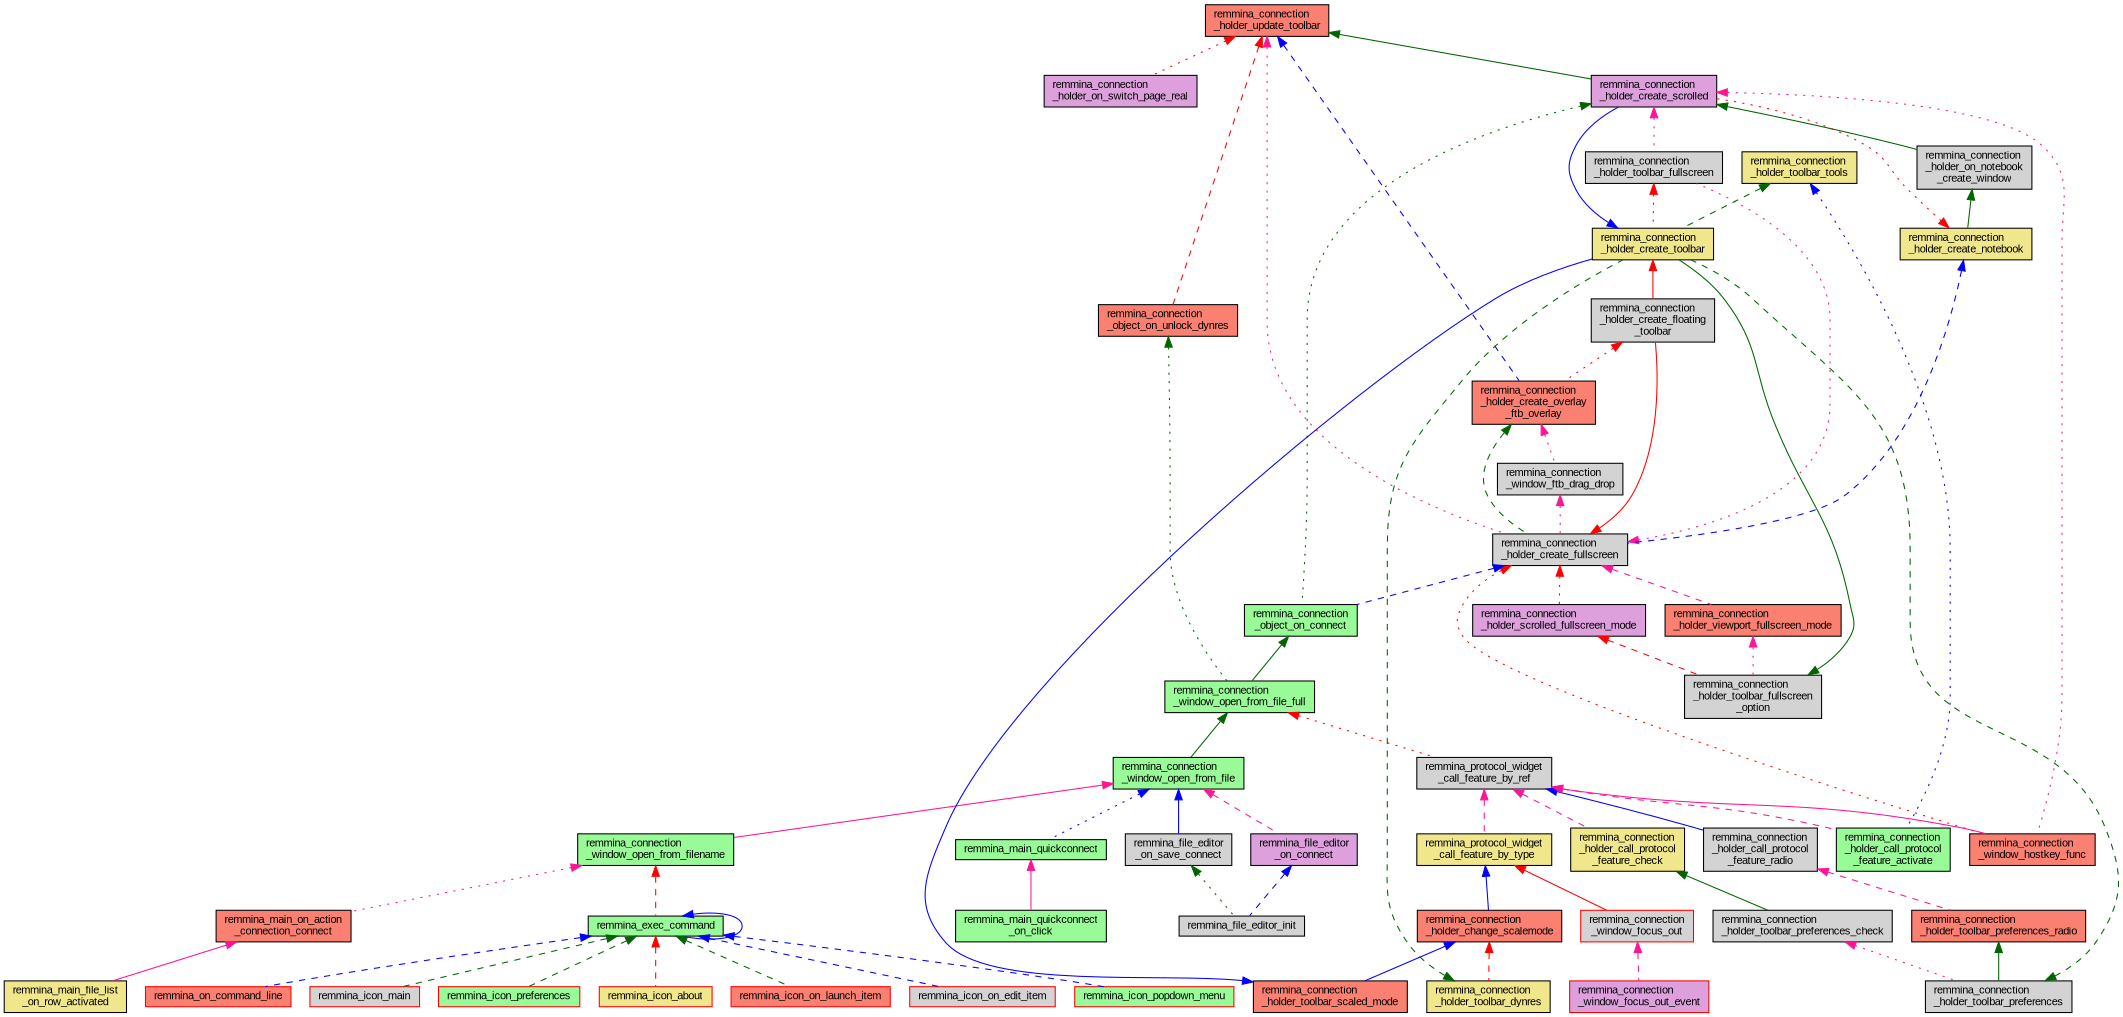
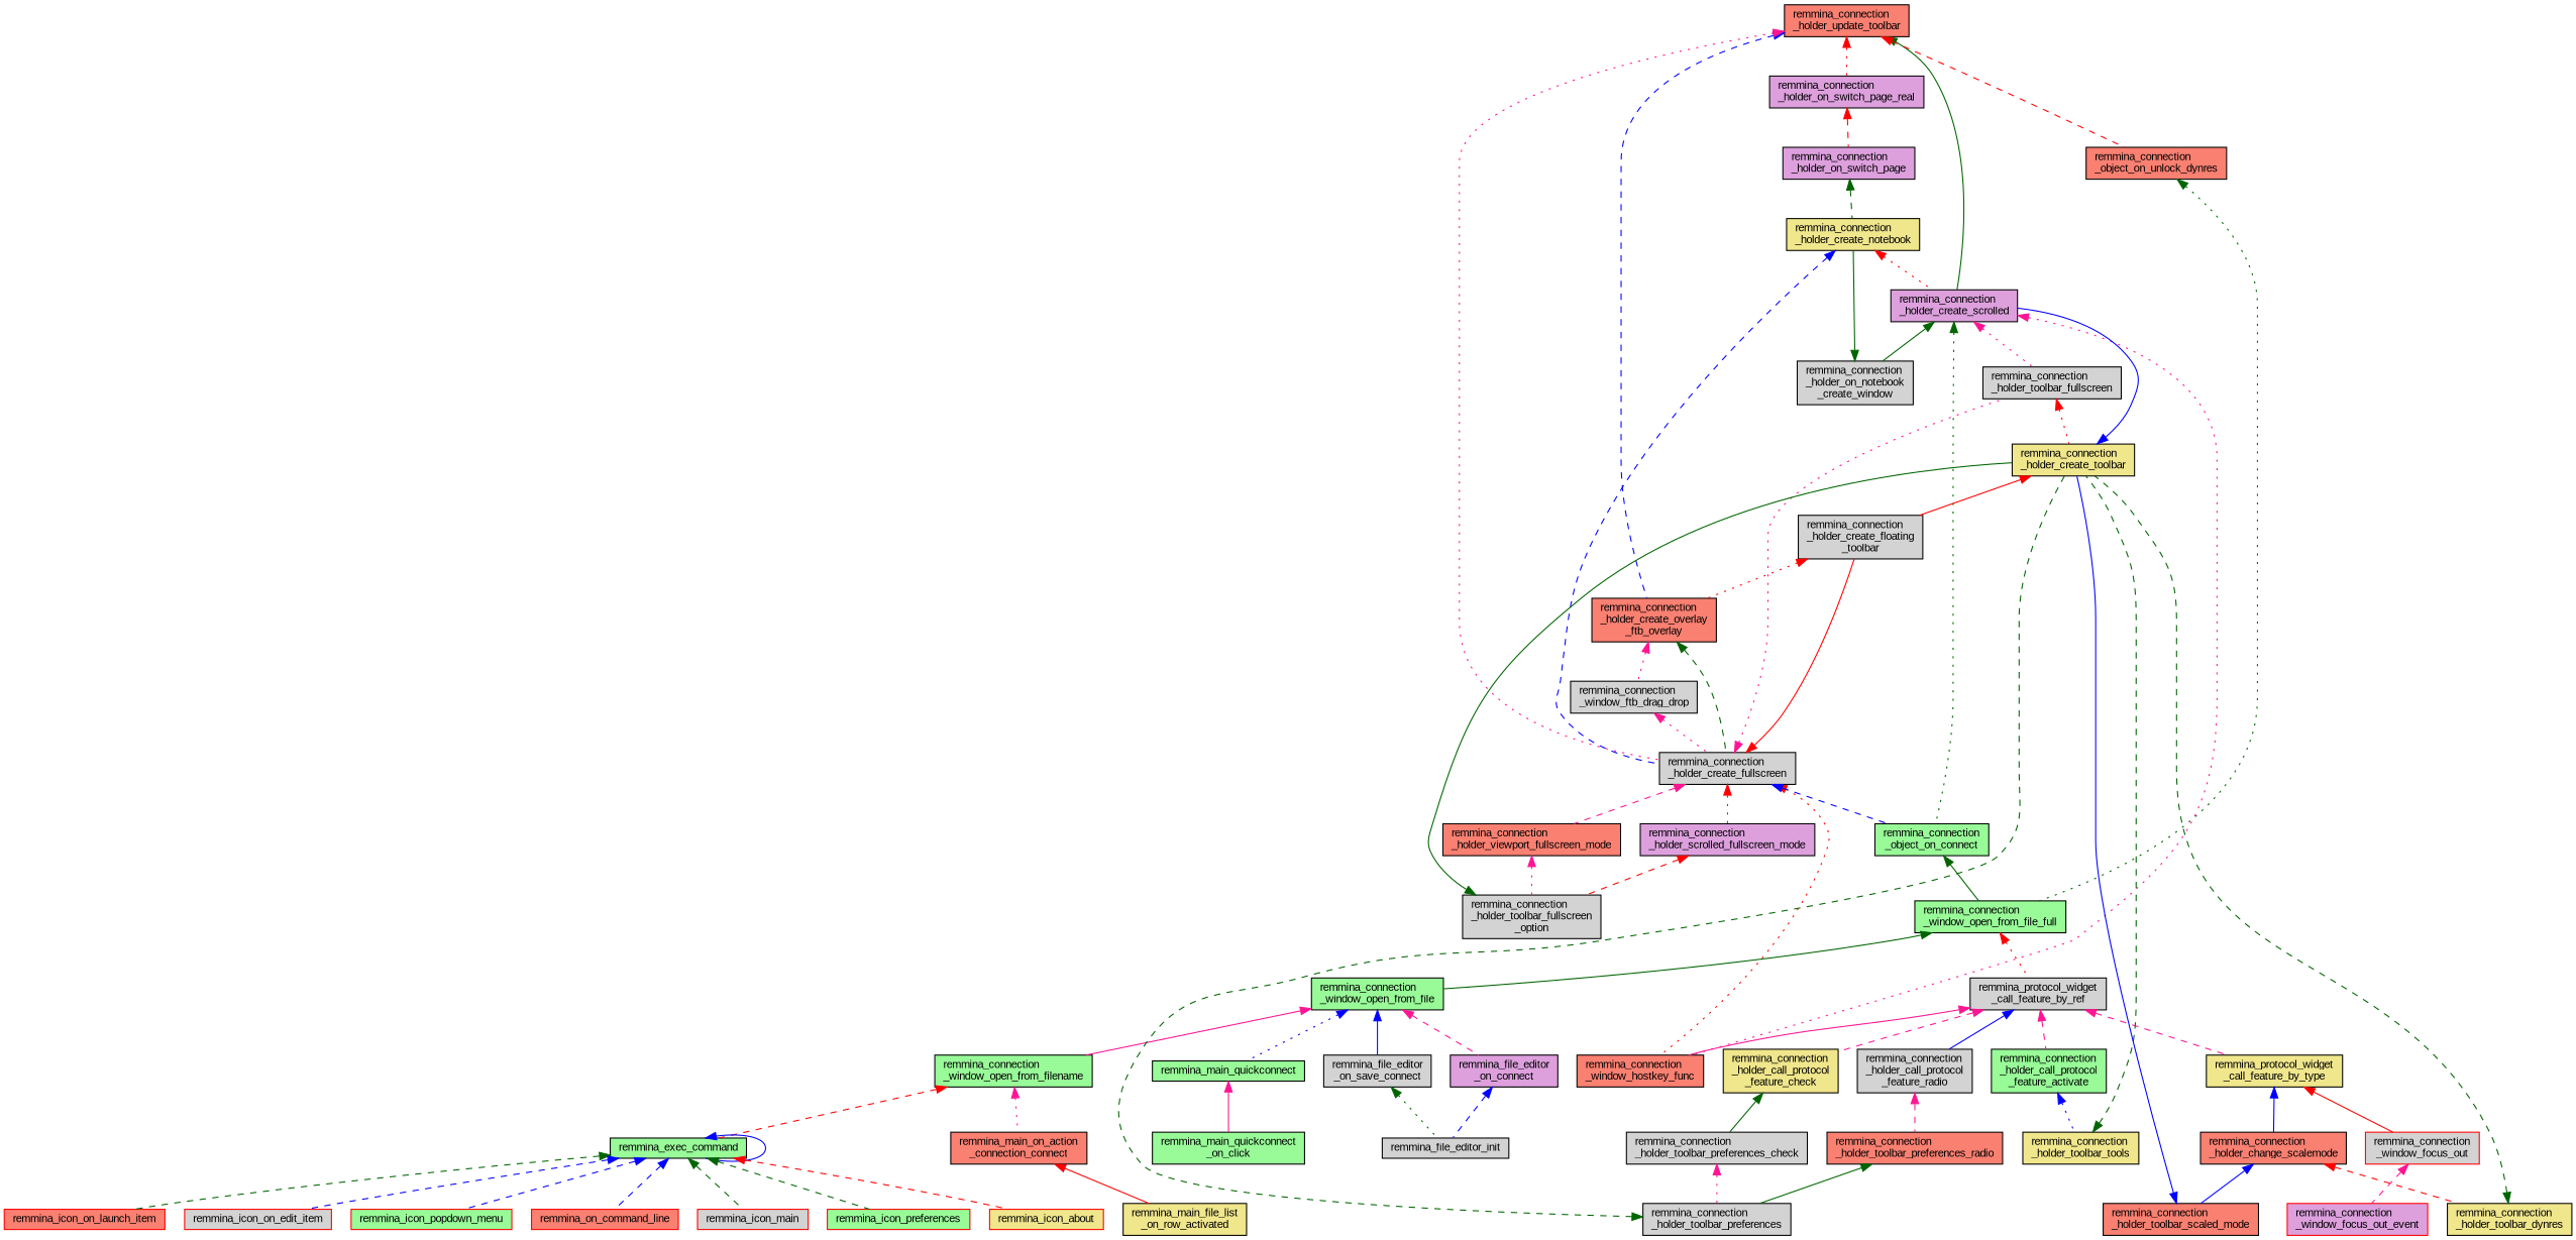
  digraph {
    fontname="Liberation Sans"
    rankdir=TB
    node [color=black fillcolor=lightgrey fontname="Liberation Sans" fontsize=10 shape=record style=filled]
    edge [color=deeppink dir=back fontname="Liberation Sans" fontsize=10 labelfontname=Helvetica labelfontsize=10 style=dashed]
    n1 [fillcolor=salmon fontcolor=black height=0.2 label="remmina_connection\l_holder_update_toolbar" width=0.4]
    n2 [fillcolor=plum height=0.2 label="remmina_connection\l_holder_on_switch_page_real" width=0.4]
    n3 [fillcolor=plum height=0.2 label="remmina_connection\l_holder_create_scrolled" width=0.4]
    n4 [fillcolor=salmon height=0.2 label="remmina_connection\l_holder_create_overlay\l_ftb_overlay" width=0.4]
    n5 [height=0.2 label="remmina_connection\l_holder_create_fullscreen" width=0.4]
    n6 [fillcolor=salmon height=0.2 label="remmina_connection\l_object_on_unlock_dynres" width=0.4]
+   n7 [fillcolor=plum height=0.2 label="remmina_connection\l_holder_on_switch_page" width=0.4]
    n8 [height=0.2 label="remmina_connection\l_holder_toolbar_fullscreen" width=0.4]
    n9 [fillcolor=salmon height=0.2 label="remmina_connection\l_window_hostkey_func" width=0.4]
    n10 [fillcolor=palegreen height=0.2 label="remmina_connection\l_object_on_connect" width=0.4]
    n11 [height=0.2 label="remmina_connection\l_holder_on_notebook\l_create_window" width=0.4]
    n12 [height=0.2 label="remmina_connection\l_window_ftb_drag_drop" width=0.4]
    n13 [height=0.2 label="remmina_connection\l_holder_create_floating\l_toolbar" width=0.4]
    n14 [fillcolor=salmon height=0.2 label="remmina_connection\l_holder_viewport_fullscreen_mode" width=0.4]
    n15 [fillcolor=plum height=0.2 label="remmina_connection\l_holder_scrolled_fullscreen_mode" width=0.4]
    n16 [fillcolor=palegreen height=0.2 label="remmina_connection\l_window_open_from_file_full" width=0.4]
    n17 [fillcolor=khaki height=0.2 label="remmina_connection\l_holder_create_notebook" width=0.4]
    n18 [fillcolor=khaki height=0.2 label="remmina_connection\l_holder_create_toolbar" width=0.4]
    n19 [height=0.2 label="remmina_connection\l_holder_toolbar_fullscreen\l_option" width=0.4]
    n20 [fillcolor=palegreen height=0.2 label="remmina_connection\l_window_open_from_file" width=0.4]
    n21 [height=0.2 label="remmina_protocol_widget\l_call_feature_by_ref" width=0.4]
    n22 [fillcolor=palegreen height=0.2 label="remmina_connection\l_window_open_from_filename" width=0.4]
    n23 [fillcolor=plum height=0.2 label="remmina_file_editor\l_on_connect" width=0.4]
    n24 [height=0.2 label="remmina_file_editor\l_on_save_connect" width=0.4]
    n25 [fillcolor=palegreen height=0.2 label=remmina_main_quickconnect width=0.4]
    n26 [height=0.2 label="remmina_connection\l_holder_call_protocol\l_feature_radio" width=0.4]
    n27 [fillcolor=khaki height=0.2 label="remmina_connection\l_holder_call_protocol\l_feature_check" width=0.4]
    n28 [fillcolor=palegreen height=0.2 label="remmina_connection\l_holder_call_protocol\l_feature_activate" width=0.4]
    n29 [fillcolor=khaki height=0.2 label="remmina_protocol_widget\l_call_feature_by_type" width=0.4]
    n30 [fillcolor=palegreen height=0.2 label=remmina_exec_command width=0.4]
    n31 [fillcolor=salmon height=0.2 label="remmina_main_on_action\l_connection_connect" width=0.4]
    n32 [height=0.2 label=remmina_file_editor_init width=0.4]
    n33 [fillcolor=palegreen height=0.2 label="remmina_main_quickconnect\l_on_click" width=0.4]
    n34 [color=red fillcolor=salmon height=0.2 label=remmina_on_command_line width=0.4]
    n35 [color=red height=0.2 label=remmina_icon_main width=0.4]
    n36 [color=red fillcolor=palegreen height=0.2 label=remmina_icon_preferences width=0.4]
    n37 [color=red fillcolor=khaki height=0.2 label=remmina_icon_about width=0.4]
    n38 [color=red fillcolor=salmon height=0.2 label=remmina_icon_on_launch_item width=0.4]
    n39 [color=red height=0.2 label=remmina_icon_on_edit_item width=0.4]
    n40 [color=red fillcolor=palegreen height=0.2 label=remmina_icon_popdown_menu width=0.4]
    n41 [fillcolor=khaki height=0.2 label="remmina_main_file_list\l_on_row_activated" width=0.4]
    n42 [fillcolor=salmon height=0.2 label="remmina_connection\l_holder_toolbar_preferences_radio" width=0.4]
    n43 [height=0.2 label="remmina_connection\l_holder_toolbar_preferences_check" width=0.4]
    n44 [fillcolor=khaki height=0.2 label="remmina_connection\l_holder_toolbar_tools" width=0.4]
    n45 [fillcolor=salmon height=0.2 label="remmina_connection\l_holder_change_scalemode" width=0.4]
    n46 [color=red height=0.2 label="remmina_connection\l_window_focus_out" width=0.4]
    n47 [height=0.2 label="remmina_connection\l_holder_toolbar_preferences" width=0.4]
    n48 [fillcolor=khaki height=0.2 label="remmina_connection\l_holder_toolbar_dynres" width=0.4]
    n49 [fillcolor=salmon height=0.2 label="remmina_connection\l_holder_toolbar_scaled_mode" width=0.4]
    n50 [color=red fillcolor=plum height=0.2 label="remmina_connection\l_window_focus_out_event" width=0.4]
    n1 -> n2 [color=red style=dotted]
    n1 -> n3 [color=darkgreen style=solid]
    n1 -> n4 [color=blue]
    n1 -> n5 [style=dotted]
    n1 -> n6 [color=red]
+   n2 -> n7 [color=red]
    n3 -> n8 [style=dotted]
    n3 -> n9 [style=dotted]
    n3 -> n10 [color=darkgreen style=dotted]
    n3 -> n11 [color=darkgreen style=solid]
    n4 -> n5 [color=darkgreen]
    n4 -> n12 [style=dotted]
    n5 -> n8 [style=dotted]
    n5 -> n9 [color=red style=dotted]
    n5 -> n10 [color=blue]
    n5 -> n13 [color=red style=solid]
    n5 -> n14
    n5 -> n15 [color=red style=dotted]
    n6 -> n16 [color=darkgreen style=dotted]
+   n7 -> n17 [color=darkgreen]
    n8 -> n18 [color=red style=dotted]
    n10 -> n16 [color=darkgreen style=solid]
    n11 -> n17 [color=darkgreen style=solid]
    n12 -> n5 [style=dotted]
    n13 -> n4 [color=red style=dotted]
    n14 -> n19 [style=dotted]
    n15 -> n19 [color=red]
    n16 -> n20 [color=darkgreen style=solid]
    n16 -> n21 [color=red style=dotted]
    n17 -> n3 [color=red style=dotted]
    n17 -> n5 [color=blue]
    n18 -> n3 [color=blue style=solid]
    n18 -> n13 [color=red style=solid]
    n19 -> n18 [color=darkgreen style=solid]
    n20 -> n22 [style=solid]
    n20 -> n23
    n20 -> n24 [color=blue style=solid]
    n20 -> n25 [color=blue style=dotted]
    n21 -> n9 [style=solid]
    n21 -> n26 [color=blue style=solid]
    n21 -> n27
    n21 -> n28
    n21 -> n29
    n22 -> n30 [color=red]
    n22 -> n31 [style=dotted]
    n23 -> n32 [color=blue]
    n24 -> n32 [color=darkgreen style=dotted]
    n25 -> n33 [style=solid]
    n26 -> n42
    n27 -> n43 [color=darkgreen style=solid]
-   n44 -> n28 [color=blue style=dotted]
+   n28 -> n44 [color=blue style=dotted]
    n29 -> n45 [color=blue style=solid]
    n29 -> n46 [color=red style=solid]
    n30 -> n30 [color=blue style=solid]
    n30 -> n34 [color=blue]
    n30 -> n35 [color=darkgreen]
    n30 -> n36 [color=darkgreen]
    n30 -> n37 [color=red]
    n30 -> n38 [color=darkgreen]
    n30 -> n39 [color=blue]
    n30 -> n40 [color=blue]
-   n31 -> n41 [style=solid]
+   n31 -> n41 [color=red style=solid]
    n42 -> n47 [color=darkgreen style=solid]
    n43 -> n47 [style=dotted]
    n44 -> n18 [color=darkgreen]
    n45 -> n48 [color=red]
    n45 -> n49 [color=blue style=solid]
    n46 -> n50
    n47 -> n18 [color=darkgreen]
    n48 -> n18 [color=darkgreen]
    n49 -> n18 [color=blue style=solid]
  }
